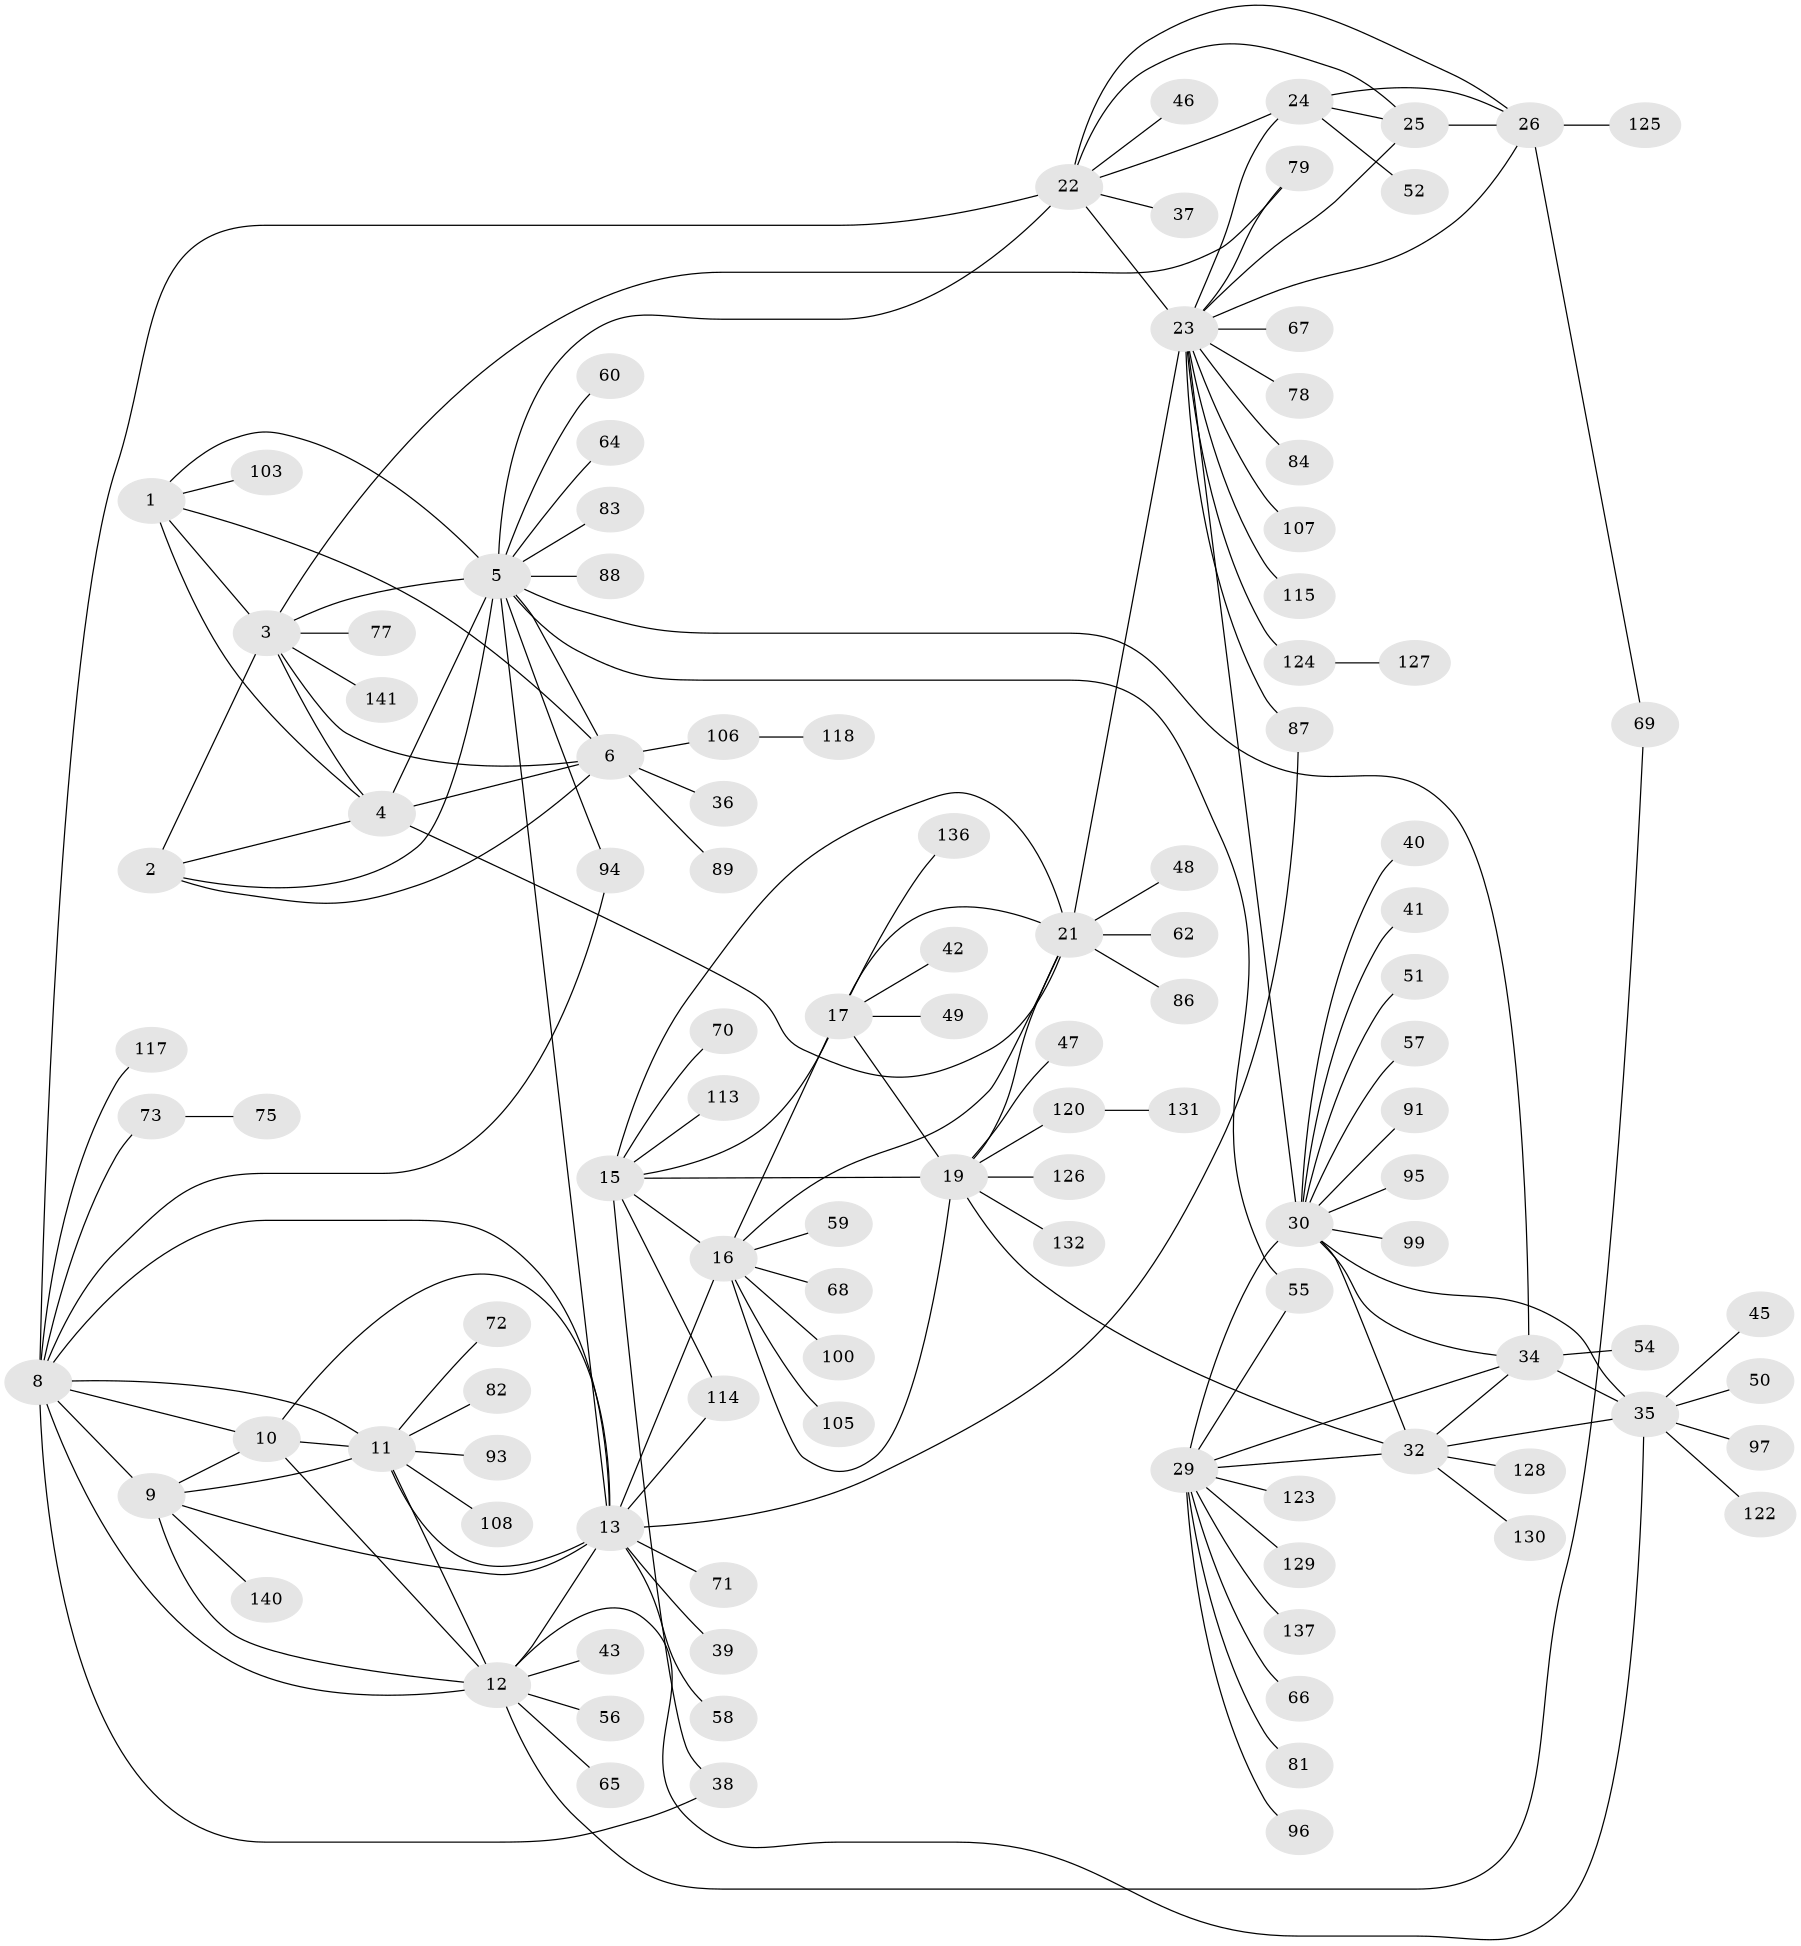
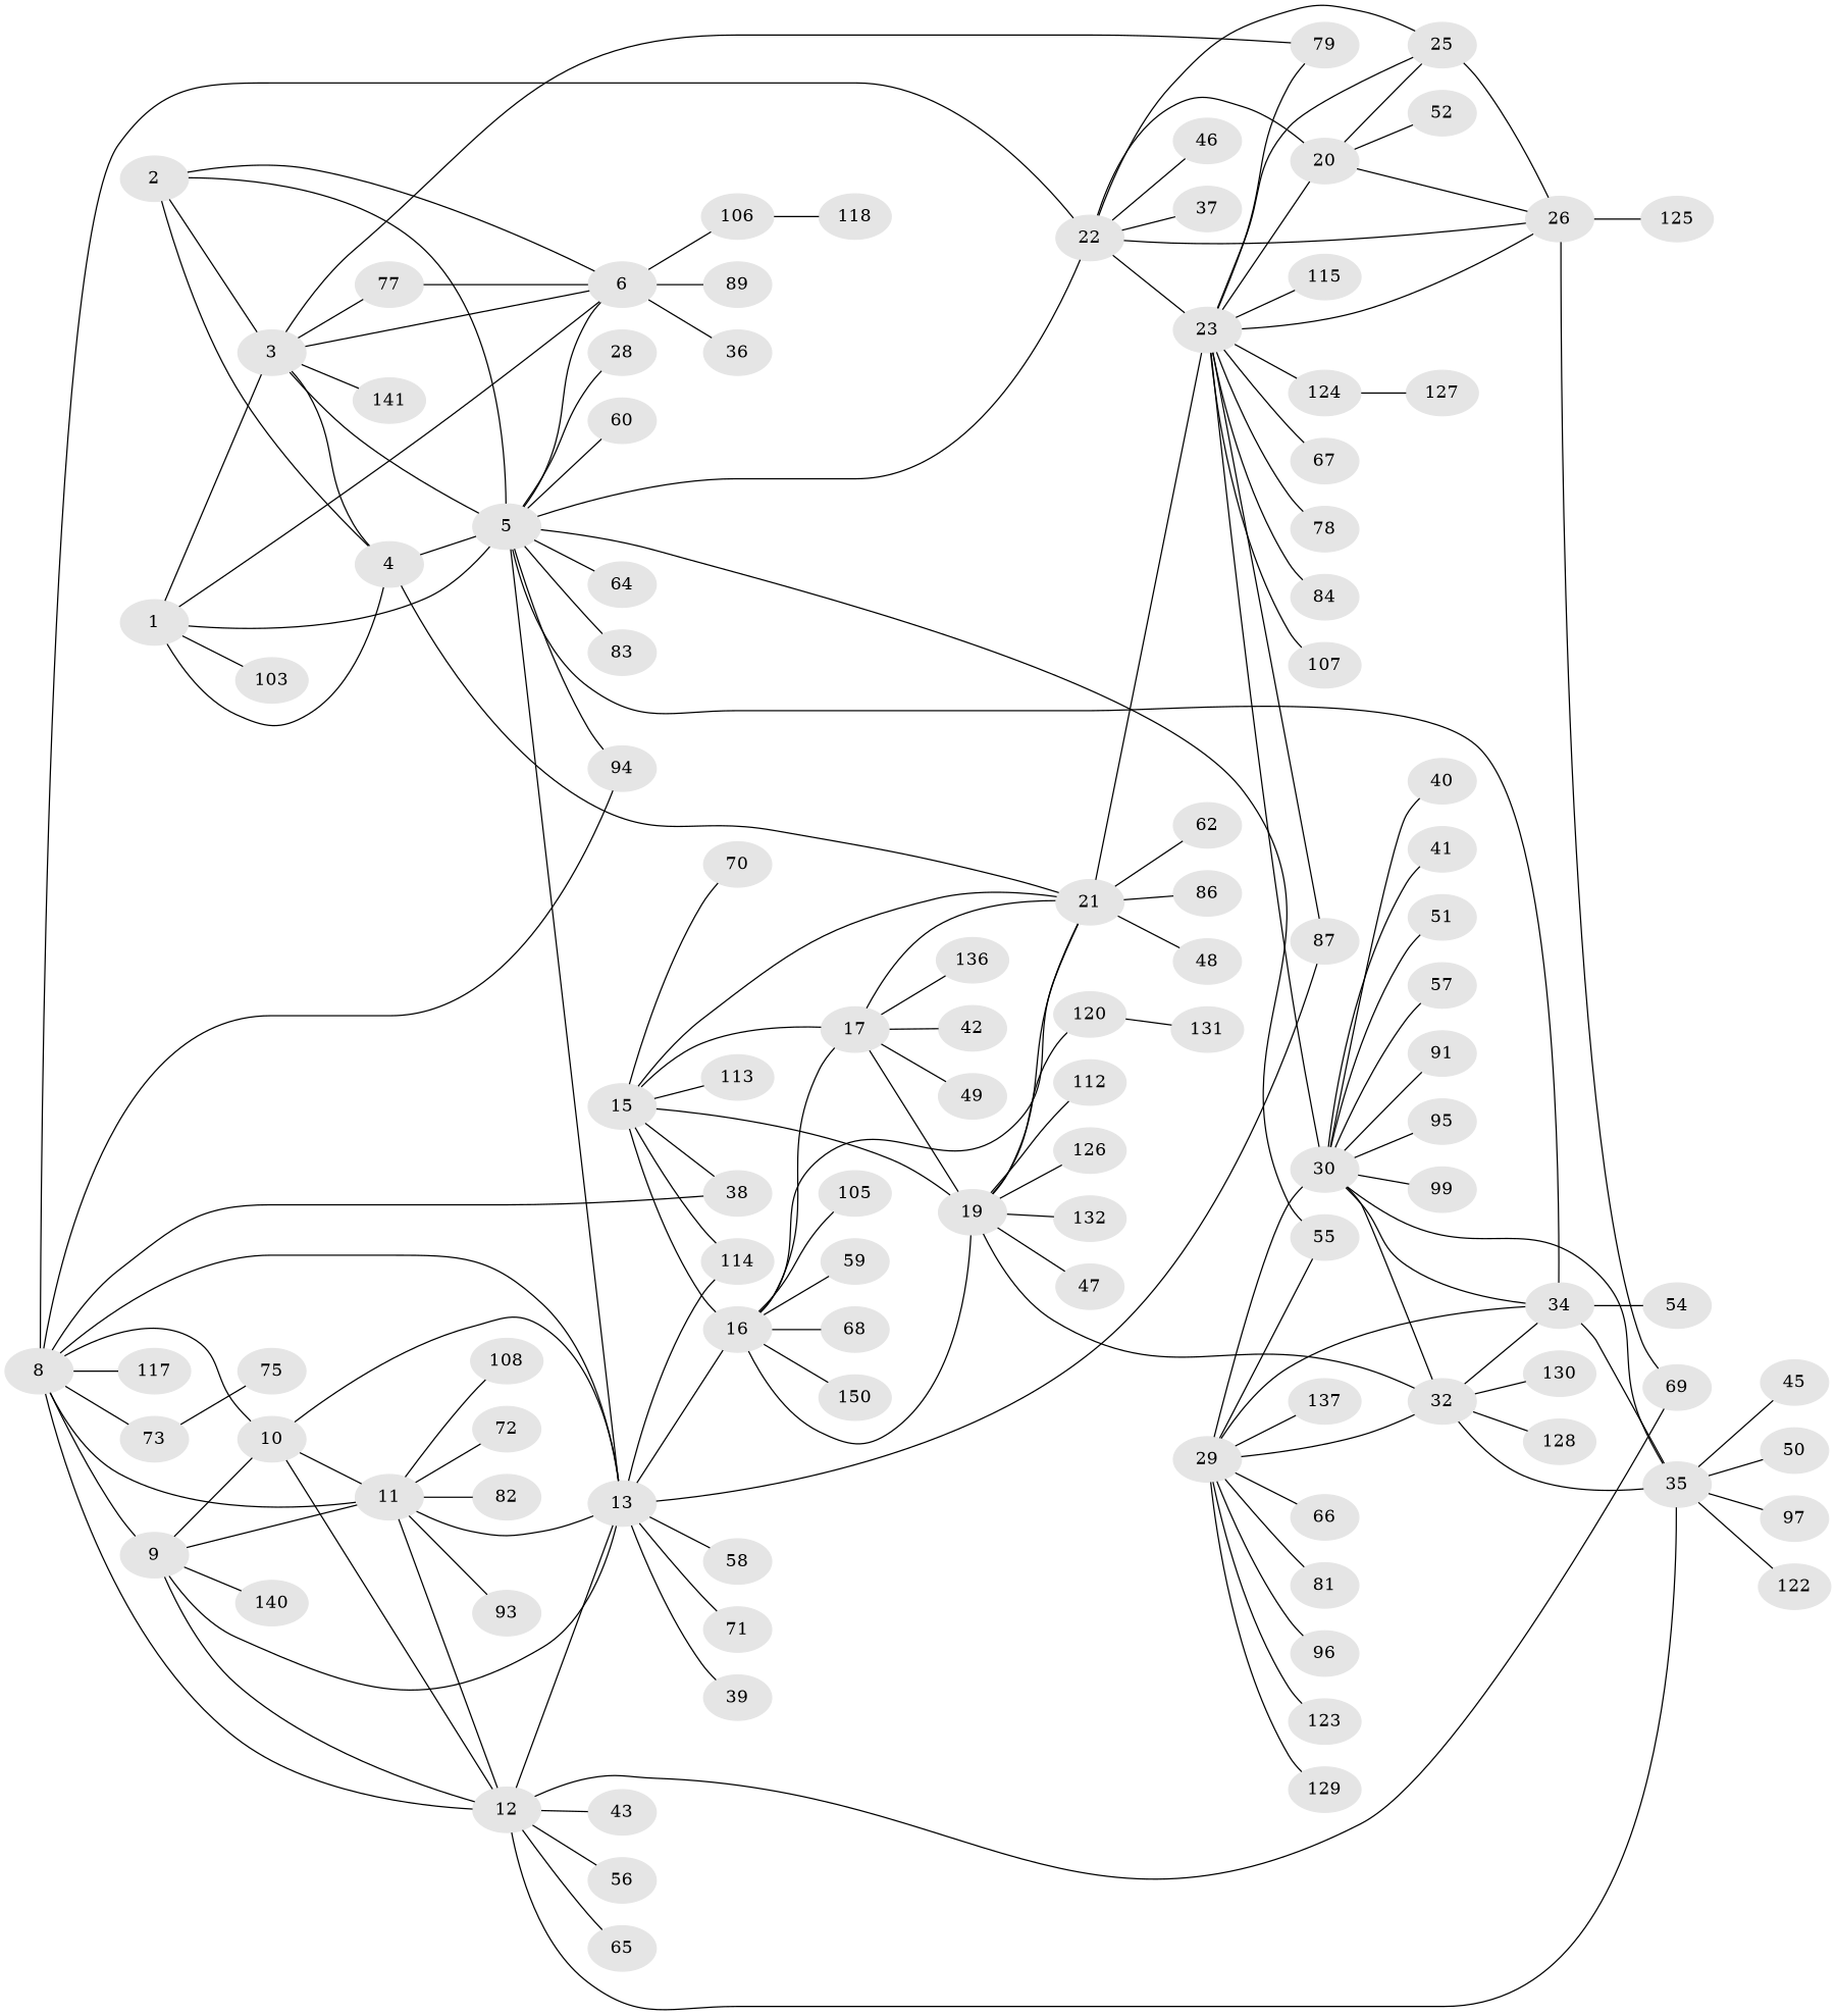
  graph {
    rankdir=LR
    node [color=gray90 style=filled]
    1 [super="+90"]
    3 [super="+80"]
    4 [super="+135"]
    5 [super="+7"]
    6 [super="+53"]
    103
    2 [super="+74"]
    77
    79
    n10 [label=141]
    21 [super="+102"]
    13 [super="+111"]
    22 [super="+27"]
    34 [super="+63"]
    55
    60 [super="+139"]
    64
    83
-   88
+   88 [label=28]
    94
    36
    89
    106
    23 [super="+28"]
    48
    62
    86
    16 [super="+20"]
    39
    58 [super="+104"]
    71
    87
    114
-   24
+   24 [label=20]
    25
    26
    37 [super="+119"]
    46
    35 [super="+92"]
    54
    118
    8 [super="+14"]
    9 [super="+116"]
    10
    11 [super="+85"]
    12 [super="+44"]
    38
    73 [super="+101"]
    117
    140
    72
    82
    93
    108
    43
    56
    65
    69 [super="+134"]
    75
    45
    50
    97
    122
    17 [super="+18"]
    19 [super="+61"]
    59 [super="+76"]
    68
-   100
+   100 [label=150]
    105
    15 [super="+110"]
    70
    113
    42
    49
    136
    32 [super="+33"]
    47
+   112 [super="+133"]
    120
    126
    132
    128
    130
    131
    30 [super="+31"]
    67
    78 [super="+98"]
    84
    107
    115
    124
    52 [super="+138"]
    125
    40
    41
    51
    57
    91
    95
    99
    127
    29 [super="+109"]
    66
    81
    96
    123
    129
    137
    1 -- 3
    1 -- 4
    1 -- 5 [weight=2]
    1 -- 6
    1 -- 103
    3 -- 4
    3 -- 5 [weight=2]
    3 -- 6
    3 -- 77
    3 -- 79
    3 -- n10
    4 -- 5 [weight=2]
-   4 -- 6
+   77 -- 6
    4 -- 21
    5 -- 6 [weight=2]
    5 -- 13
    5 -- 22
    5 -- 34
    5 -- 55
    5 -- 60
    5 -- 64
    5 -- 83
    5 -- 88
    5 -- 94
    6 -- 36
    6 -- 89
    6 -- 106
    2 -- 3
    2 -- 4
    2 -- 5 [weight=2]
    2 -- 6
    21 -- 23
    21 -- 48
    21 -- 62
    21 -- 86
    13 -- 16
    13 -- 39
    13 -- 58
    13 -- 71
    13 -- 87
    13 -- 114
    22 -- 23 [weight=4]
    22 -- 24 [weight=2]
    22 -- 25 [weight=2]
    22 -- 26 [weight=2]
    22 -- 37
    22 -- 46
    34 -- 35
    34 -- 54
    106 -- 118
    23 -- 79
    23 -- 87
    23 -- 24 [weight=2]
    23 -- 25 [weight=2]
    23 -- 26 [weight=2]
    23 -- 30
    23 -- 67
    23 -- 78
    23 -- 84
    23 -- 107
    23 -- 115
    23 -- 124
    16 -- 21 [weight=2]
    16 -- 17 [weight=4]
    16 -- 19 [weight=2]
    16 -- 59
    16 -- 68
    16 -- 100
    16 -- 105
    24 -- 25
    24 -- 26
    24 -- 52
    25 -- 26
    26 -- 69
    26 -- 125
    35 -- 45
    35 -- 50
    35 -- 97
    35 -- 122
    8 -- 13 [weight=2]
    8 -- 22
    8 -- 94
    8 -- 9 [weight=2]
    8 -- 10 [weight=2]
    8 -- 11 [weight=2]
    8 -- 12 [weight=2]
    8 -- 38
    8 -- 73
    8 -- 117
    9 -- 13
    9 -- 10
    9 -- 11
    9 -- 12
    9 -- 140
    10 -- 13
    10 -- 11
    10 -- 12
    11 -- 13
    11 -- 12
    11 -- 72
    11 -- 82
    11 -- 93
    11 -- 108
    12 -- 13
    12 -- 35
    12 -- 43
    12 -- 56
    12 -- 65
    12 -- 69
    73 -- 75
    17 -- 21 [weight=2]
    17 -- 19 [weight=2]
    17 -- 42
    17 -- 49
    17 -- 136
    19 -- 21
    19 -- 32
    19 -- 47
+   19 -- 112
    19 -- 120
    19 -- 126
    19 -- 132
    15 -- 21
    15 -- 16 [weight=2]
    15 -- 114
    15 -- 38
    15 -- 17 [weight=2]
    15 -- 19
    15 -- 70
    15 -- 113
    32 -- 34 [weight=2]
    32 -- 35 [weight=2]
    32 -- 128
    32 -- 130
    120 -- 131
    30 -- 34 [weight=2]
    30 -- 35 [weight=2]
    30 -- 32 [weight=4]
    30 -- 40
    30 -- 41
    30 -- 51
    30 -- 57
    30 -- 91
    30 -- 95
    30 -- 99
    124 -- 127
    29 -- 34
    29 -- 55
    29 -- 32 [weight=2]
    29 -- 30 [weight=2]
    29 -- 66
    29 -- 81
    29 -- 96
    29 -- 123
    29 -- 129
    29 -- 137
  }
